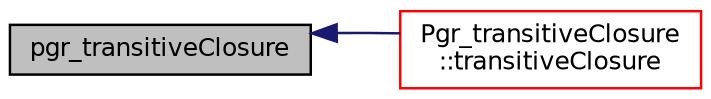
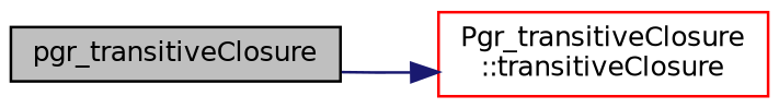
  digraph {
    rankdir=LR
    node [fontname=Helvetica fontsize=10 shape=record style=filled]
    n1 [color=black fillcolor=grey75 fontcolor=black height=0.2 label=pgr_transitiveClosure width=0.4]
    n2 [color=red fillcolor=white height=0.2 label="Pgr_transitiveClosure\l::transitiveClosure" width=0.4]
-   n2 -> n1 [color=midnightblue fontname=Helvetica fontsize=10 labelfontname=Helvetica labelfontsize=10 style=solid]
+   n1 -> n2 [color=midnightblue fontname=Helvetica fontsize=10 labelfontname=Helvetica labelfontsize=10 style=solid]
  }
